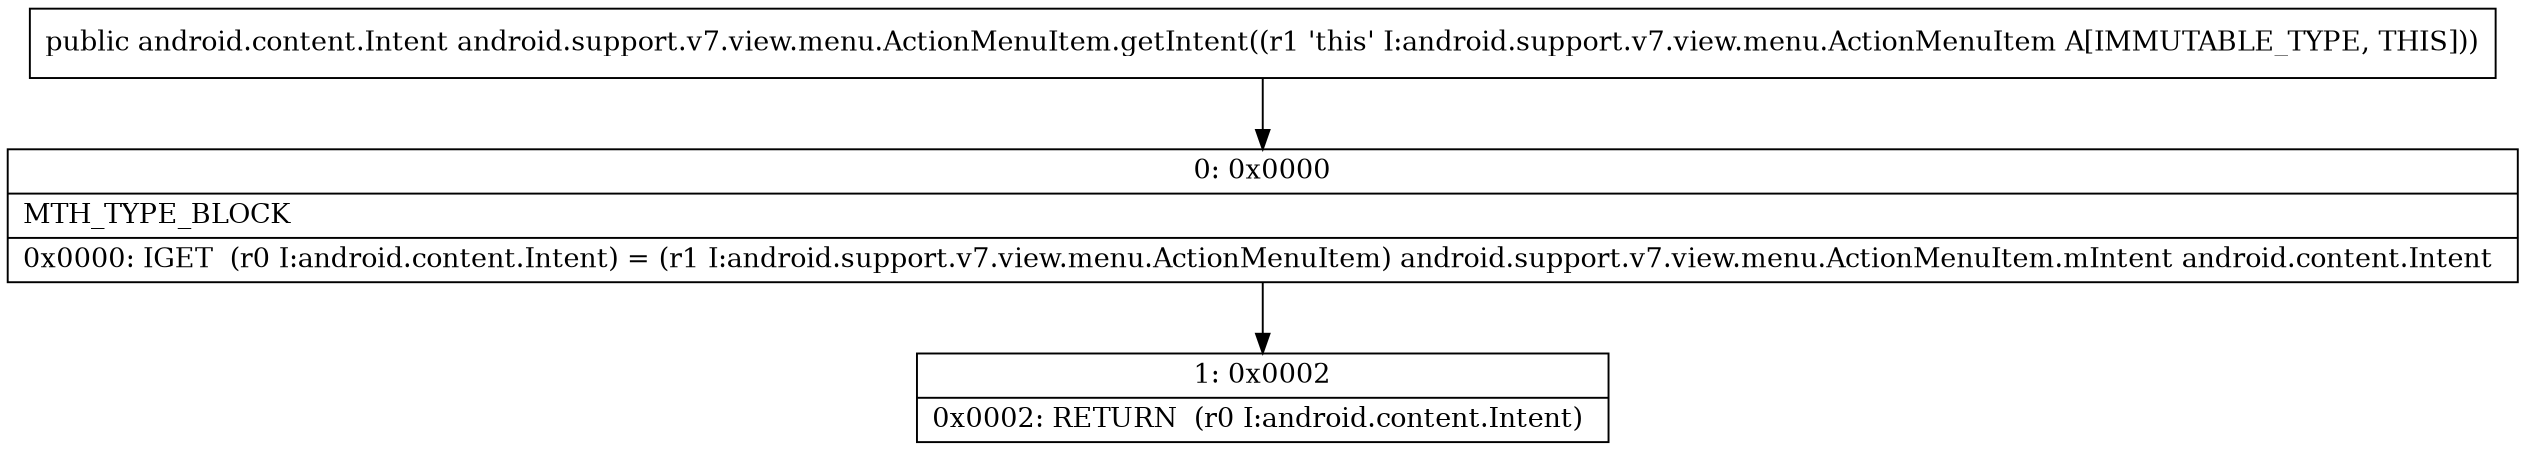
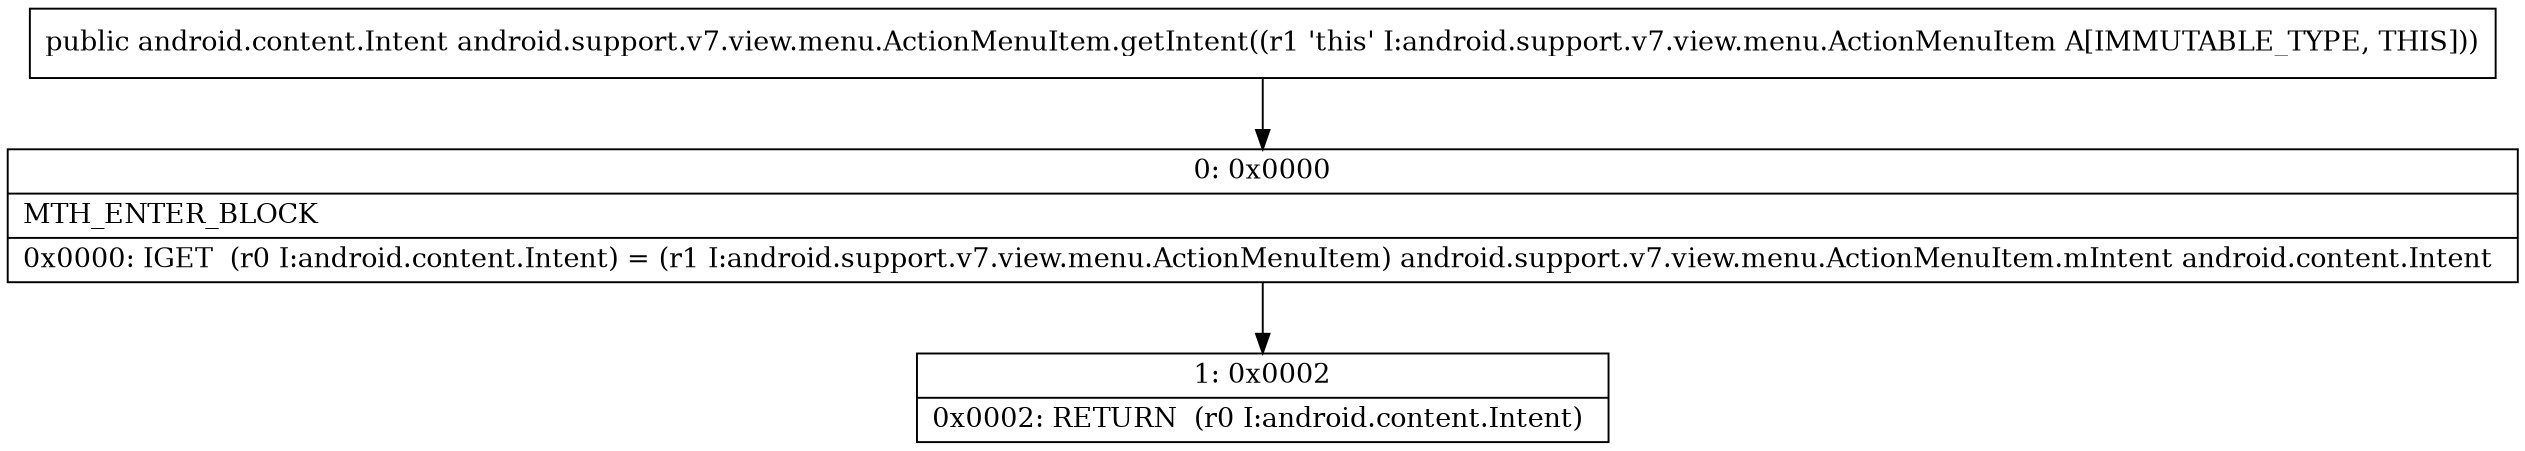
  digraph {
    node [shape=record]
-   n1 [label="{0\:\ 0x0000|MTH_TYPE_BLOCK\l|0x0000: IGET  (r0 I:android.content.Intent) = (r1 I:android.support.v7.view.menu.ActionMenuItem) android.support.v7.view.menu.ActionMenuItem.mIntent android.content.Intent \l}"]
+   n1 [label="{0\:\ 0x0000|MTH_ENTER_BLOCK\l|0x0000: IGET  (r0 I:android.content.Intent) = (r1 I:android.support.v7.view.menu.ActionMenuItem) android.support.v7.view.menu.ActionMenuItem.mIntent android.content.Intent \l}"]
    n2 [label="{1\:\ 0x0002|0x0002: RETURN  (r0 I:android.content.Intent) \l}"]
    n3 [label="{public android.content.Intent android.support.v7.view.menu.ActionMenuItem.getIntent((r1 'this' I:android.support.v7.view.menu.ActionMenuItem A[IMMUTABLE_TYPE, THIS])) }"]
    n1 -> n2
    n3 -> n1
  }
